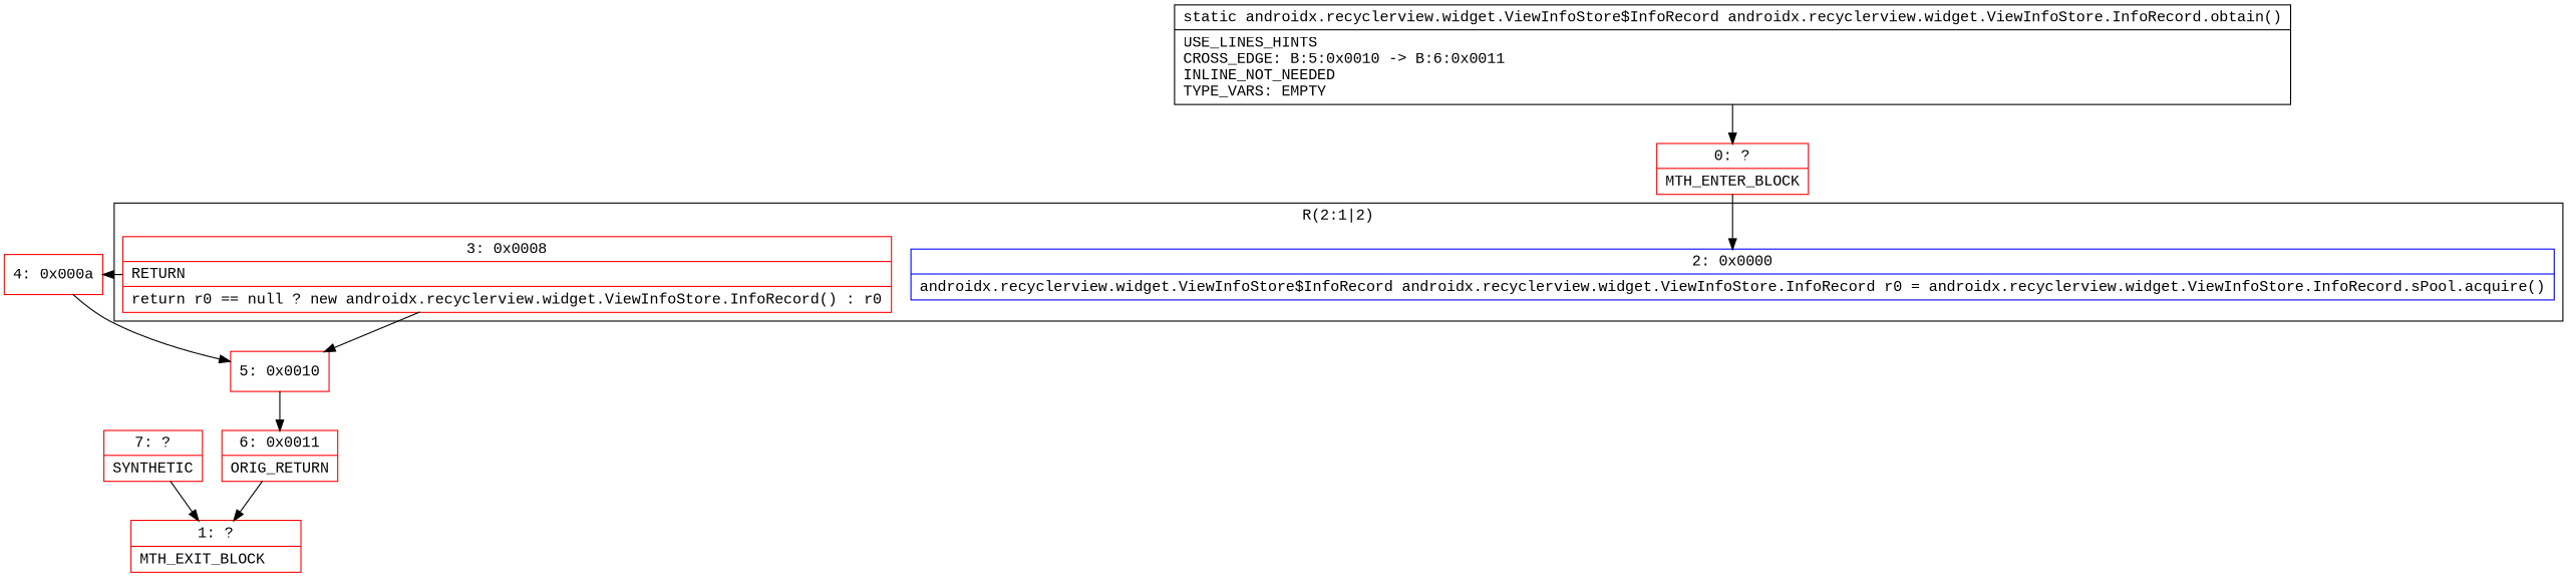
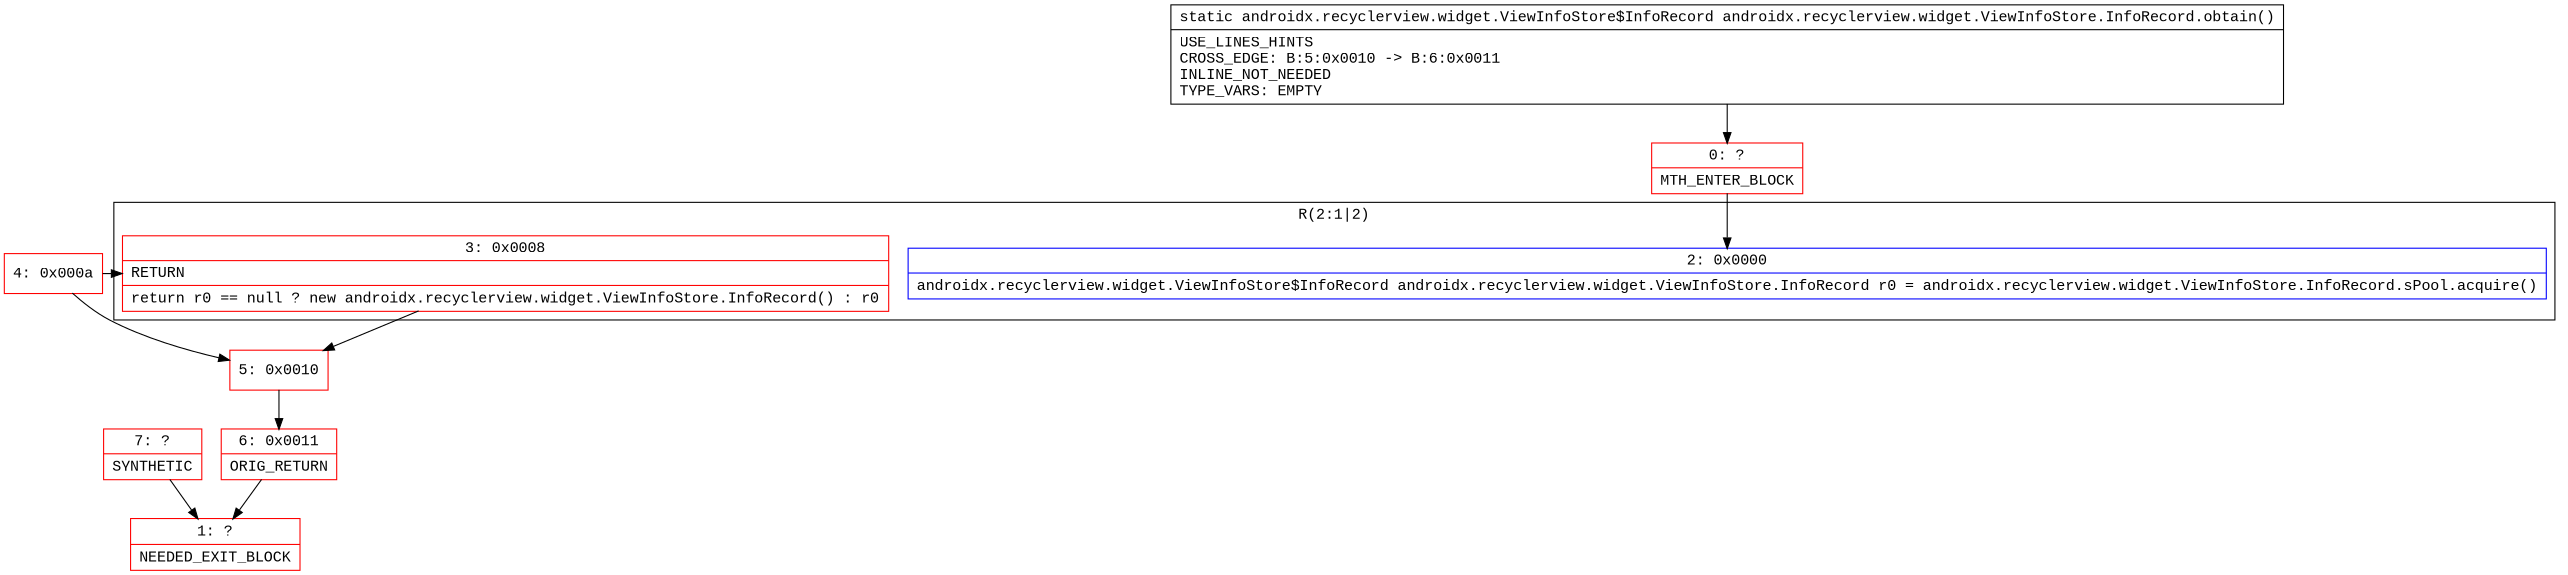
  digraph {
    fontname="Liberation Mono"
    node [color=red fontname="Liberation Mono" shape=record]
    edge [fontname="Liberation Mono"]
    n1 [color=blue label="{2\:\ 0x0000|androidx.recyclerview.widget.ViewInfoStore$InfoRecord androidx.recyclerview.widget.ViewInfoStore.InfoRecord r0 = androidx.recyclerview.widget.ViewInfoStore.InfoRecord.sPool.acquire()\l}"]
    n2 [label="{3\:\ 0x0008|RETURN\l|return r0 == null ? new androidx.recyclerview.widget.ViewInfoStore.InfoRecord() : r0\l}"]
    n3 [label="{4\:\ 0x000a}"]
    n4 [label="{5\:\ 0x0010}"]
    n5 [label="{6\:\ 0x0011|ORIG_RETURN\l}"]
    n6 [label="{0\:\ ?|MTH_ENTER_BLOCK\l}"]
    n7 [label="{7\:\ ?|SYNTHETIC\l}"]
-   n8 [label="{1\:\ ?|MTH_EXIT_BLOCK\l}"]
+   n8 [label="{1\:\ ?|NEEDED_EXIT_BLOCK\l}"]
    n9 [label="{static androidx.recyclerview.widget.ViewInfoStore$InfoRecord androidx.recyclerview.widget.ViewInfoStore.InfoRecord.obtain()  | USE_LINES_HINTS\lCROSS_EDGE: B:5:0x0010 \-\> B:6:0x0011\lINLINE_NOT_NEEDED\lTYPE_VARS: EMPTY\l}" color=""]
    subgraph cluster_1 {
      label="R(2:1|2)"
      n1
      n2
    }
-   n2 -> n3
+   n3 -> n2
    n2 -> n4
    n3 -> n4
    n4 -> n5
    n5 -> n8
    n6 -> n1
    n7 -> n8
    n9 -> n6
  }
